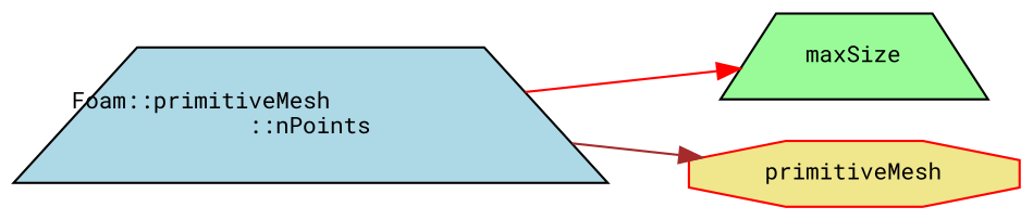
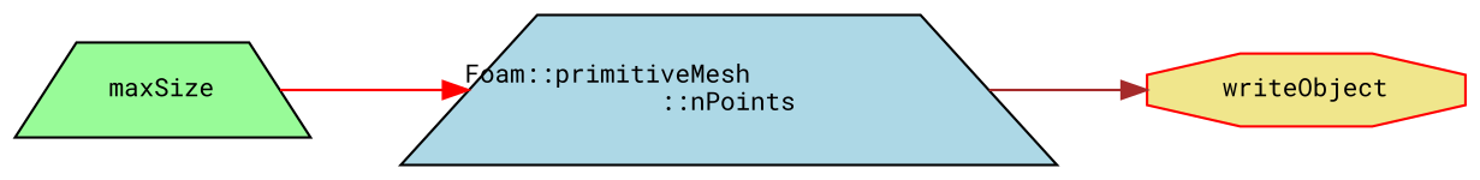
  digraph {
    fontname="Roboto Mono"
    rankdir=LR
    node [color=black fontname="Roboto Mono" fontsize=10 shape=trapezium style=filled]
    edge [fontname="Roboto Mono" fontsize=10 labelfontname=FreeSans labelfontsize=10 style=solid]
    n1 [fillcolor=palegreen fontcolor=black height=0.2 label=maxSize width=0.4]
    n2 [fillcolor=lightblue height=0.2 label="Foam::primitiveMesh\l::nPoints" width=0.4]
-   n3 [color=red fillcolor=khaki height=0.2 label=primitiveMesh shape=octagon width=0.4]
-   n2 -> n1 [color=red]
+   n3 [color=red fillcolor=khaki height=0.2 label=writeObject shape=octagon width=0.4]
+   n1 -> n2 [color=red]
    n2 -> n3 [color=brown]
  }
